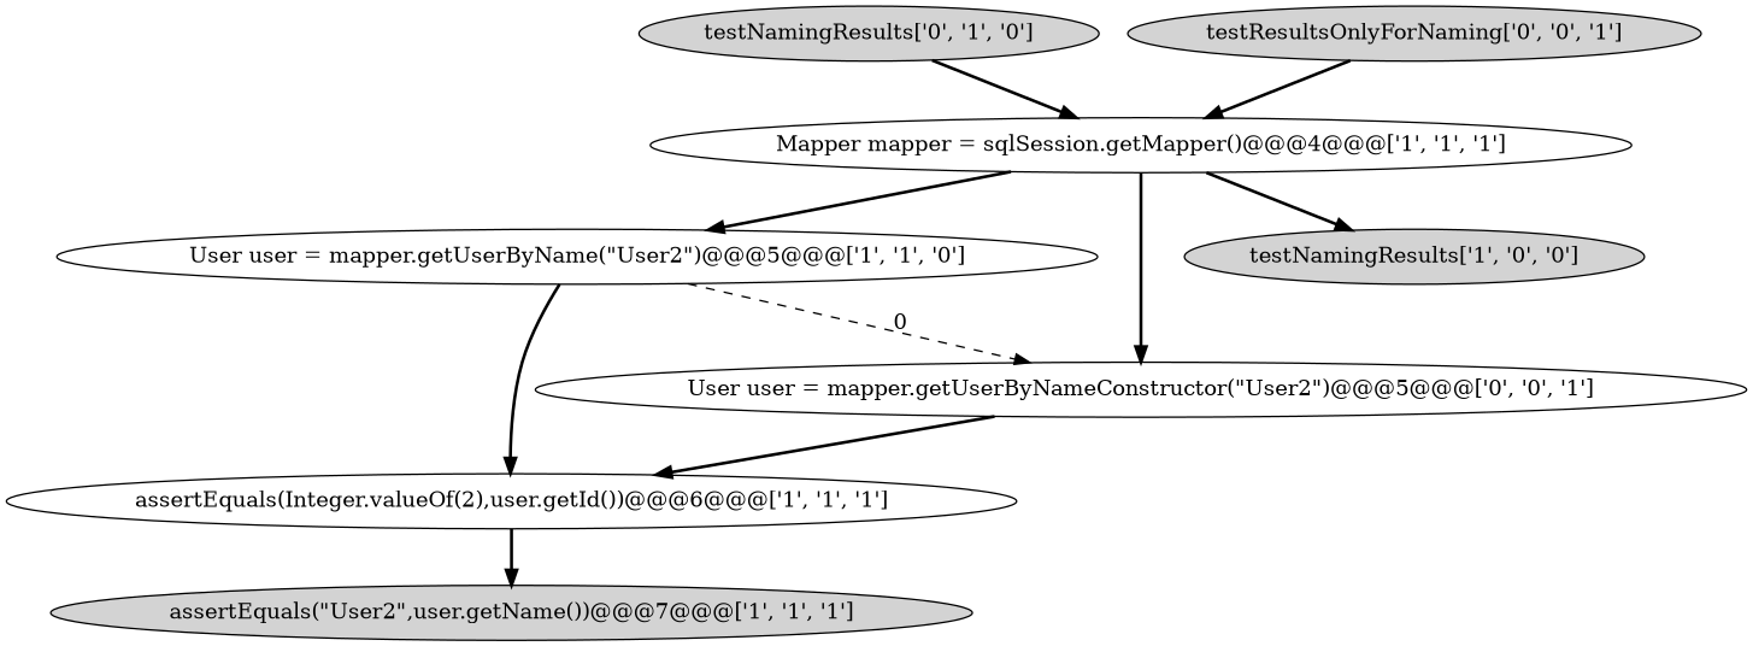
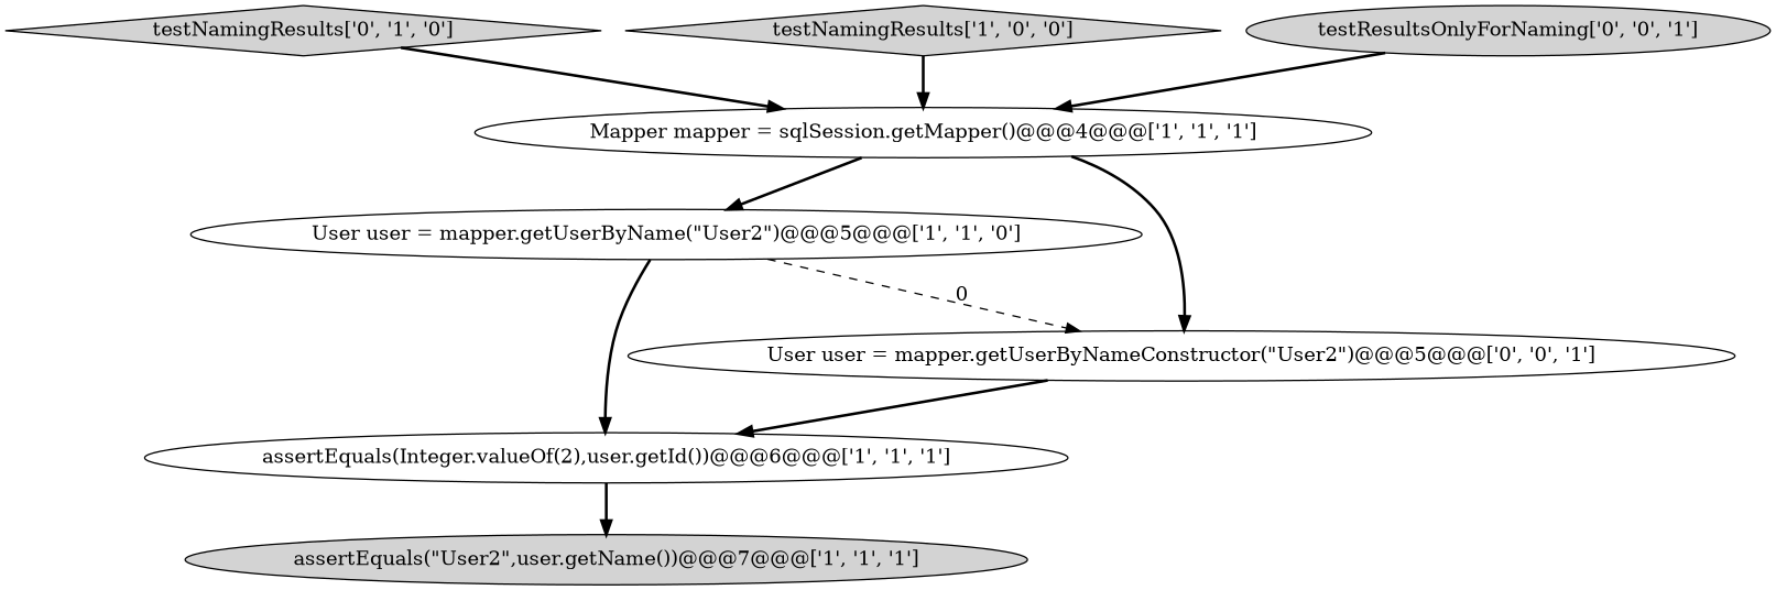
  digraph {
    node [fillcolor=lightgray shape=ellipse style=filled]
    edge [style=bold]
-   n1 [label="testNamingResults['0', '1', '0']"]
+   n1 [label="testNamingResults['0', '1', '0']" shape=diamond]
    n2 [fillcolor=white label="Mapper mapper = sqlSession.getMapper()@@@4@@@['1', '1', '1']"]
    n3 [fillcolor=white label="User user = mapper.getUserByName(\"User2\")@@@5@@@['1', '1', '0']"]
    n4 [fillcolor=white label="User user = mapper.getUserByNameConstructor(\"User2\")@@@5@@@['0', '0', '1']"]
    n5 [label="assertEquals(\"User2\",user.getName())@@@7@@@['1', '1', '1']"]
    n6 [fillcolor=white label="assertEquals(Integer.valueOf(2),user.getId())@@@6@@@['1', '1', '1']"]
-   n7 [label="testNamingResults['1', '0', '0']"]
+   n7 [label="testNamingResults['1', '0', '0']" shape=diamond]
    n8 [label="testResultsOnlyForNaming['0', '0', '1']"]
    n1 -> n2
    n2 -> n3
    n2 -> n4
    n3 -> n4 [label=0 style=dashed]
    n3 -> n6
    n4 -> n6
    n6 -> n5
-   n2 -> n7
+   n7 -> n2
    n8 -> n2
  }
